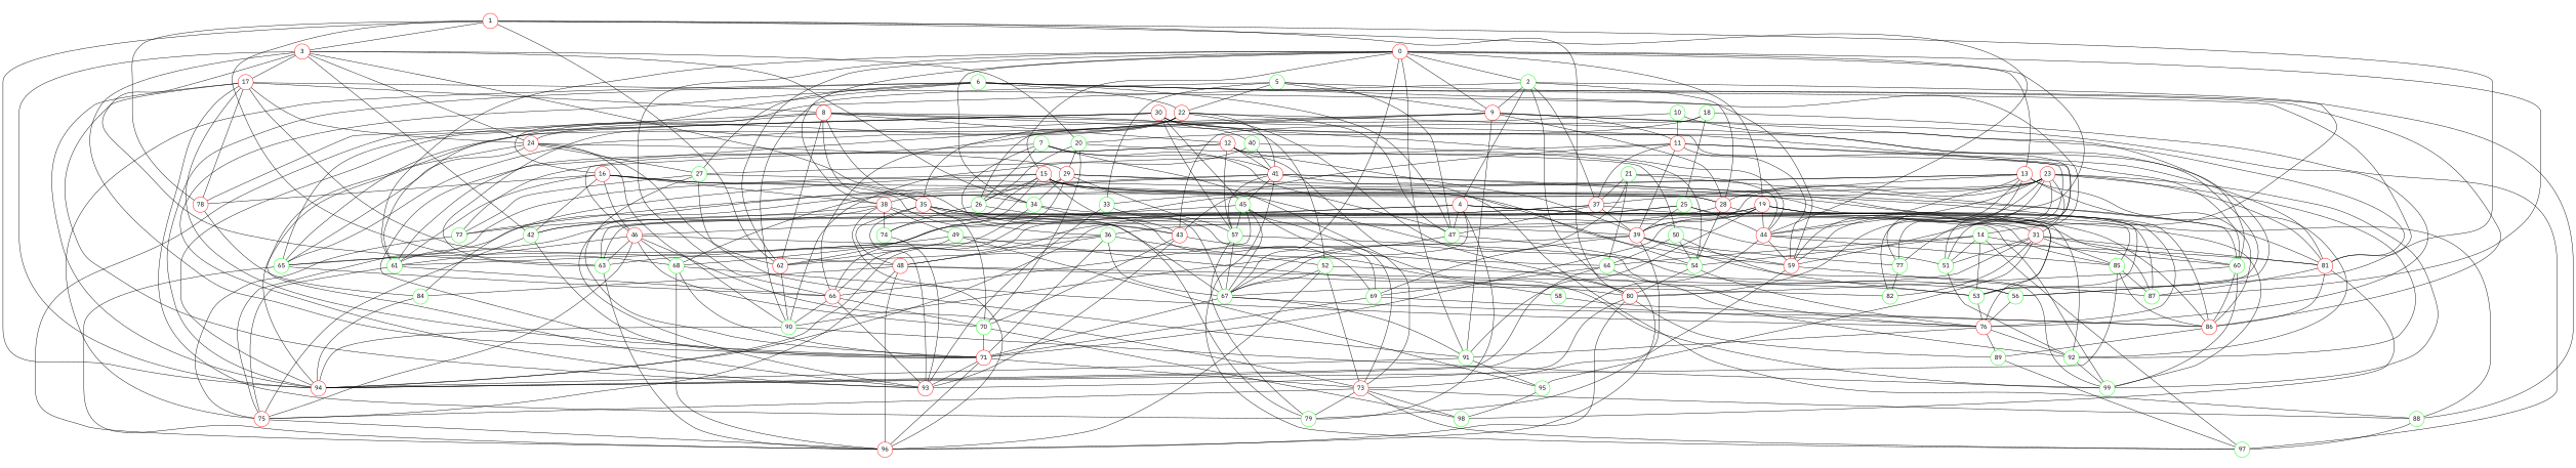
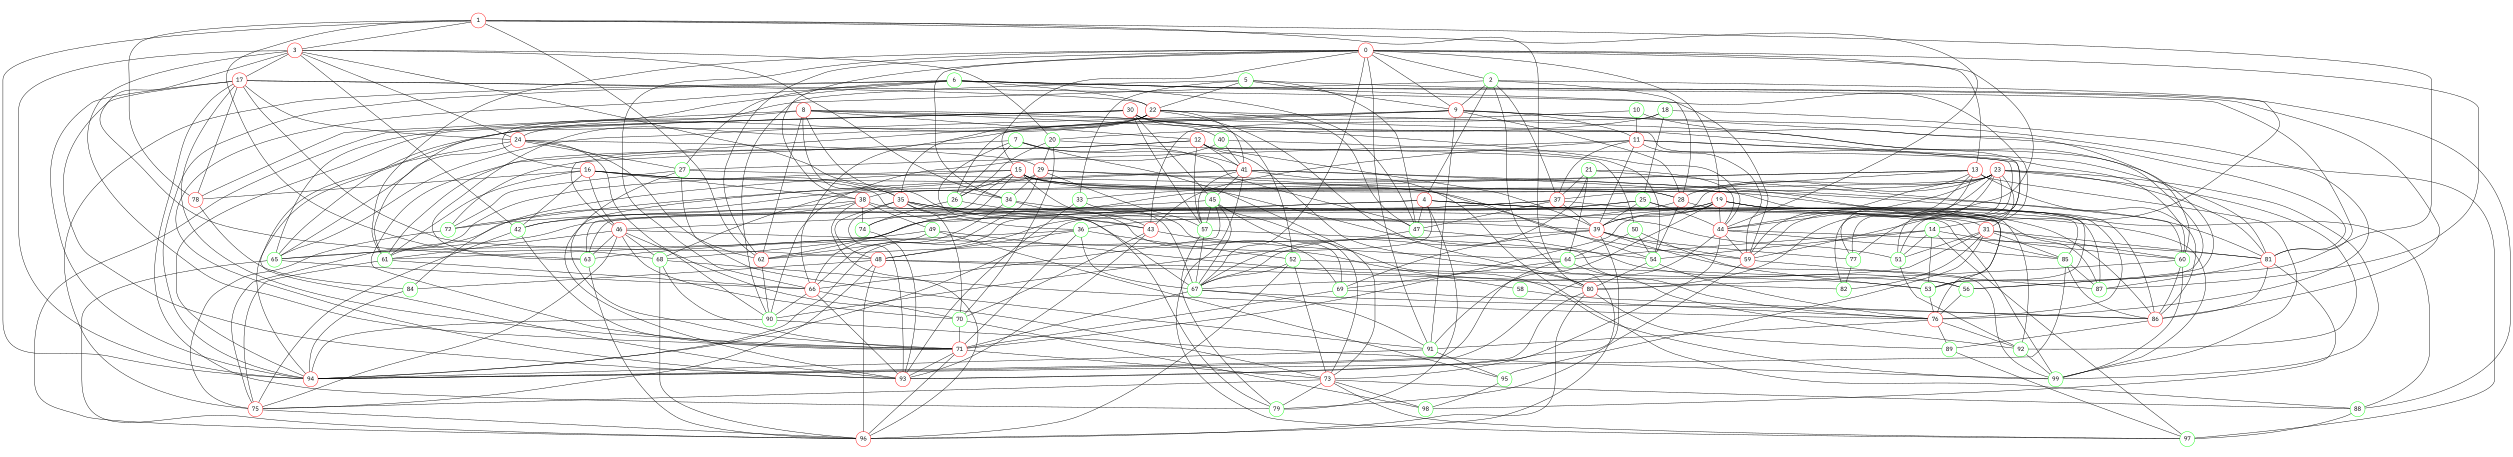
  graph {
    fontname="IBM Plex Sans"
    node [color=green fillcolor=white fixedsize=true fontname="IBM Plex Sans" shape=circle style=filled]
    edge [fontname="IBM Plex Sans"]
    0 [color=red]
    2
    91
    67
    59 [color=red]
    87
    62 [color=red]
    38 [color=red]
    66 [color=red]
    61
    9 [color=red]
    34
    13 [color=red]
    15 [color=red]
    19 [color=red]
    16 [color=red]
    96 [color=red]
    4 [color=red]
    37 [color=red]
    28 [color=red]
    14
    94 [color=red]
    95
    71 [color=red]
    86 [color=red]
    79
    90
    42
    99
    49
    72
    74
    93 [color=red]
    70
    75 [color=red]
    76 [color=red]
    65
    81 [color=red]
    26
    11 [color=red]
    43 [color=red]
    85
    92
    77
    33
    44 [color=red]
    84
    88
    39 [color=red]
    63
    35 [color=red]
    54
    46 [color=red]
    78 [color=red]
    31 [color=red]
    47
    48 [color=red]
    36
    53
    51
    97
    64
    60
    80 [color=red]
    73 [color=red]
    68
    58
    82
    52
    98
    69
    89
    56
    27
    1 [color=red]
    3 [color=red]
    17 [color=red]
    24 [color=red]
    20
    22 [color=red]
    29 [color=red]
    50
    41 [color=red]
    57
    45
    40
    5
    6
    7
    8 [color=red]
    12 [color=red]
    10
    18
    25
    21
    23 [color=red]
    30 [color=red]
    0 -- 2
    0 -- 91
    0 -- 67
    0 -- 59
    0 -- 87
    0 -- 62
    0 -- 38
    0 -- 66
    0 -- 61
    0 -- 9
    0 -- 34
    0 -- 13
    0 -- 15
    0 -- 19
    2 -- 9
    2 -- 16
    2 -- 96
    2 -- 4
    2 -- 37
    2 -- 28
    2 -- 14
    91 -- 94
    91 -- 95
    67 -- 91
    67 -- 71
    67 -- 86
    59 -- 87
    59 -- 79
    62 -- 90
    38 -- 96
    38 -- 42
    38 -- 99
    38 -- 49
    38 -- 72
    38 -- 74
    66 -- 90
    66 -- 93
    66 -- 70
    61 -- 66
    61 -- 75
    9 -- 91
    9 -- 61
    9 -- 28
    9 -- 76
    9 -- 65
    9 -- 81
    9 -- 26
    9 -- 11
    34 -- 66
    34 -- 43
    34 -- 85
    13 -- 59
    13 -- 61
    13 -- 37
    13 -- 86
-   13 -- 92
+   13 -- 99
    13 -- 77
    13 -- 33
    13 -- 44
    15 -- 67
    15 -- 59
    15 -- 62
    15 -- 28
    15 -- 74
    15 -- 75
    15 -- 76
    15 -- 26
    15 -- 84
    15 -- 88
    19 -- 91
    19 -- 87
    19 -- 71
    19 -- 65
    19 -- 85
    19 -- 92
    19 -- 44
    19 -- 39
    19 -- 63
    16 -- 67
    16 -- 38
    16 -- 61
    16 -- 42
    16 -- 35
    16 -- 54
    16 -- 46
    16 -- 78
    4 -- 87
    4 -- 61
    4 -- 86
    4 -- 79
    4 -- 90
    4 -- 63
    4 -- 31
    4 -- 47
    37 -- 94
    37 -- 99
    37 -- 39
    37 -- 47
    37 -- 48
    28 -- 54
    28 -- 36
    28 -- 53
    14 -- 54
    14 -- 53
    14 -- 51
    14 -- 97
    14 -- 64
    14 -- 60
    95 -- 98
    71 -- 96
    71 -- 93
    71 -- 73
    86 -- 89
    90 -- 94
    90 -- 99
    42 -- 71
    42 -- 75
    49 -- 62
    49 -- 95
    49 -- 65
    49 -- 80
    72 -- 75
    74 -- 93
    70 -- 71
    70 -- 98
    75 -- 96
    76 -- 91
    76 -- 92
    76 -- 89
    65 -- 66
    65 -- 96
    81 -- 87
    81 -- 86
    81 -- 98
    26 -- 74
    26 -- 69
    11 -- 59
    11 -- 37
    11 -- 81
    11 -- 43
    11 -- 39
    11 -- 60
    11 -- 27
    43 -- 93
    43 -- 70
    43 -- 64
    85 -- 87
    85 -- 94
    85 -- 86
    92 -- 99
    77 -- 82
    33 -- 93
    33 -- 69
    44 -- 59
    44 -- 94
+   44 -- 93
    44 -- 81
    44 -- 85
    84 -- 94
    88 -- 97
    39 -- 59
    39 -- 62
    39 -- 99
    39 -- 77
    39 -- 73
    39 -- 69
    63 -- 96
    35 -- 93
    35 -- 70
    35 -- 43
    35 -- 39
    35 -- 48
    35 -- 36
    35 -- 51
    54 -- 76
    54 -- 80
    46 -- 61
    46 -- 70
    46 -- 75
    46 -- 63
    46 -- 73
    46 -- 68
    46 -- 58
    78 -- 84
    31 -- 67
    31 -- 95
    31 -- 81
    31 -- 85
    31 -- 51
    31 -- 60
    31 -- 82
    47 -- 67
    47 -- 56
    48 -- 96
    48 -- 75
    48 -- 84
    48 -- 53
    48 -- 82
    36 -- 67
    36 -- 71
    36 -- 63
    36 -- 48
    36 -- 52
    53 -- 76
    51 -- 92
    64 -- 94
    64 -- 92
    64 -- 69
    60 -- 86
    60 -- 99
    60 -- 80
    80 -- 96
    80 -- 93
    80 -- 89
    73 -- 79
    73 -- 75
    73 -- 88
    73 -- 97
    73 -- 98
    68 -- 96
    68 -- 71
    68 -- 76
    58 -- 86
    52 -- 67
    52 -- 96
    52 -- 73
    52 -- 56
    69 -- 71
    69 -- 76
    89 -- 97
    56 -- 76
    27 -- 91
    27 -- 28
    27 -- 71
    27 -- 72
    1 -- 62
    1 -- 94
    1 -- 44
    1 -- 78
    1 -- 80
    1 -- 68
    1 -- 56
    1 -- 3
    3 -- 34
    3 -- 94
    3 -- 71
    3 -- 42
    3 -- 43
    3 -- 63
    3 -- 17
    3 -- 24
    3 -- 20
    17 -- 94
    17 -- 71
    17 -- 79
    17 -- 93
    17 -- 78
    17 -- 48
    17 -- 51
    17 -- 24
-   17 -- 8
+   17 -- 22
    24 -- 62
    24 -- 94
    24 -- 90
    24 -- 65
    24 -- 27
    24 -- 29
    20 -- 70
    20 -- 26
    20 -- 29
    20 -- 50
    22 -- 93
    22 -- 63
    22 -- 35
    22 -- 47
    22 -- 53
    22 -- 80
    22 -- 24
    22 -- 41
    29 -- 66
    29 -- 34
    29 -- 86
    29 -- 93
    29 -- 54
    29 -- 57
    50 -- 54
    50 -- 53
    50 -- 64
    41 -- 72
    41 -- 81
    41 -- 88
    41 -- 53
    41 -- 97
    41 -- 68
    41 -- 57
    41 -- 45
    57 -- 67
    57 -- 79
    57 -- 76
    45 -- 67
    45 -- 66
    45 -- 99
    45 -- 46
    45 -- 73
    45 -- 57
    40 -- 90
    40 -- 54
    40 -- 41
    5 -- 9
    5 -- 90
    5 -- 33
    5 -- 88
    5 -- 47
    5 -- 22
    6 -- 59
    6 -- 94
    6 -- 86
    6 -- 93
    6 -- 75
    6 -- 65
    6 -- 81
    6 -- 47
    6 -- 27
    6 -- 22
    7 -- 79
    7 -- 26
    7 -- 46
    7 -- 47
    7 -- 73
    7 -- 41
    8 -- 62
    8 -- 61
    8 -- 34
    8 -- 44
    8 -- 35
    8 -- 78
    8 -- 51
    8 -- 52
    8 -- 12
    12 -- 71
    12 -- 72
    12 -- 77
    12 -- 39
    12 -- 80
    12 -- 41
    12 -- 57
    10 -- 66
    10 -- 11
    10 -- 60
    18 -- 43
    18 -- 97
    18 -- 20
    18 -- 25
    25 -- 94
    25 -- 42
    25 -- 76
    25 -- 44
    25 -- 39
    21 -- 67
    21 -- 37
    21 -- 44
    21 -- 64
    21 -- 60
    23 -- 59
    23 -- 38
    23 -- 28
    23 -- 99
    23 -- 81
    23 -- 92
    23 -- 44
    23 -- 39
    23 -- 31
    23 -- 80
    23 -- 68
    23 -- 82
    30 -- 96
    30 -- 94
    30 -- 65
    30 -- 77
    30 -- 56
    30 -- 57
    30 -- 45
    30 -- 40
  }
